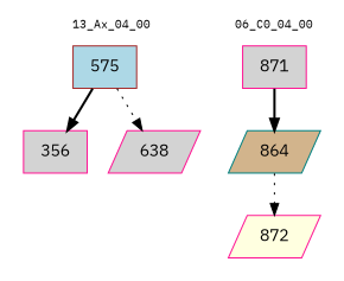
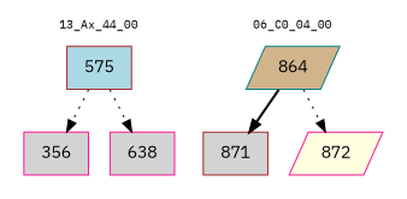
  digraph {
    fontname="IBM Plex Mono"
    node [color=deeppink fillcolor=lightgrey fontname="IBM Plex Mono" shape=box style=filled]
    edge [color=black fontname="IBM Plex Mono" style=bold]
    n1 [color=brown fillcolor=lightblue label=575]
    n2 [label=356]
-   n3 [label=638 shape=parallelogram]
+   n3 [label=638]
    n4 [color=teal fillcolor=tan label=864 shape=parallelogram]
-   n5 [label=871]
+   n5 [color=brown label=871]
    n6 [fillcolor=lightyellow label=872 shape=parallelogram]
    subgraph cluster_1 {
      color=white
      fontsize=10
-     label="13_Ax_04_00"
+     label="13_Ax_44_00"
      n1
      n2
      n3
    }
    subgraph cluster_2 {
      color=white
      fontsize=10
      label="06_C0_04_00"
      n4
      n5
      n6
    }
-   n1 -> n2
+   n1 -> n2 [style=dotted]
    n1 -> n3 [style=dotted]
-   n5 -> n4
+   n4 -> n5
    n4 -> n6 [style=dotted]
  }
